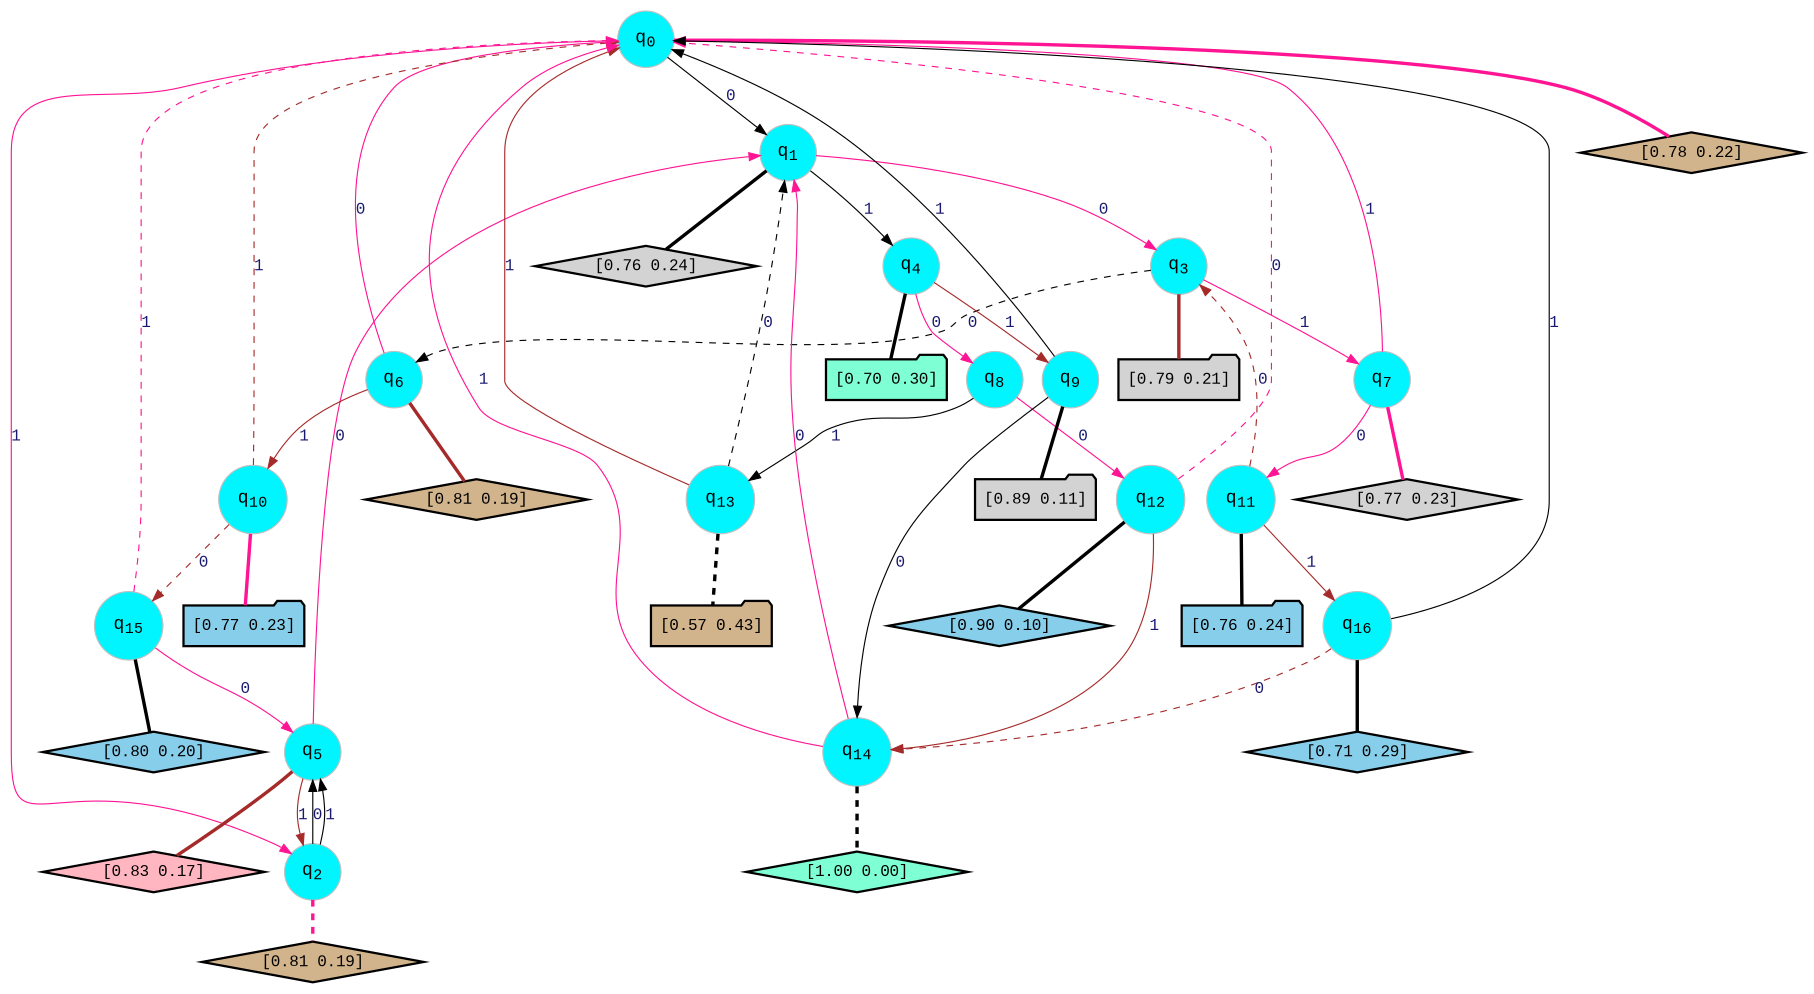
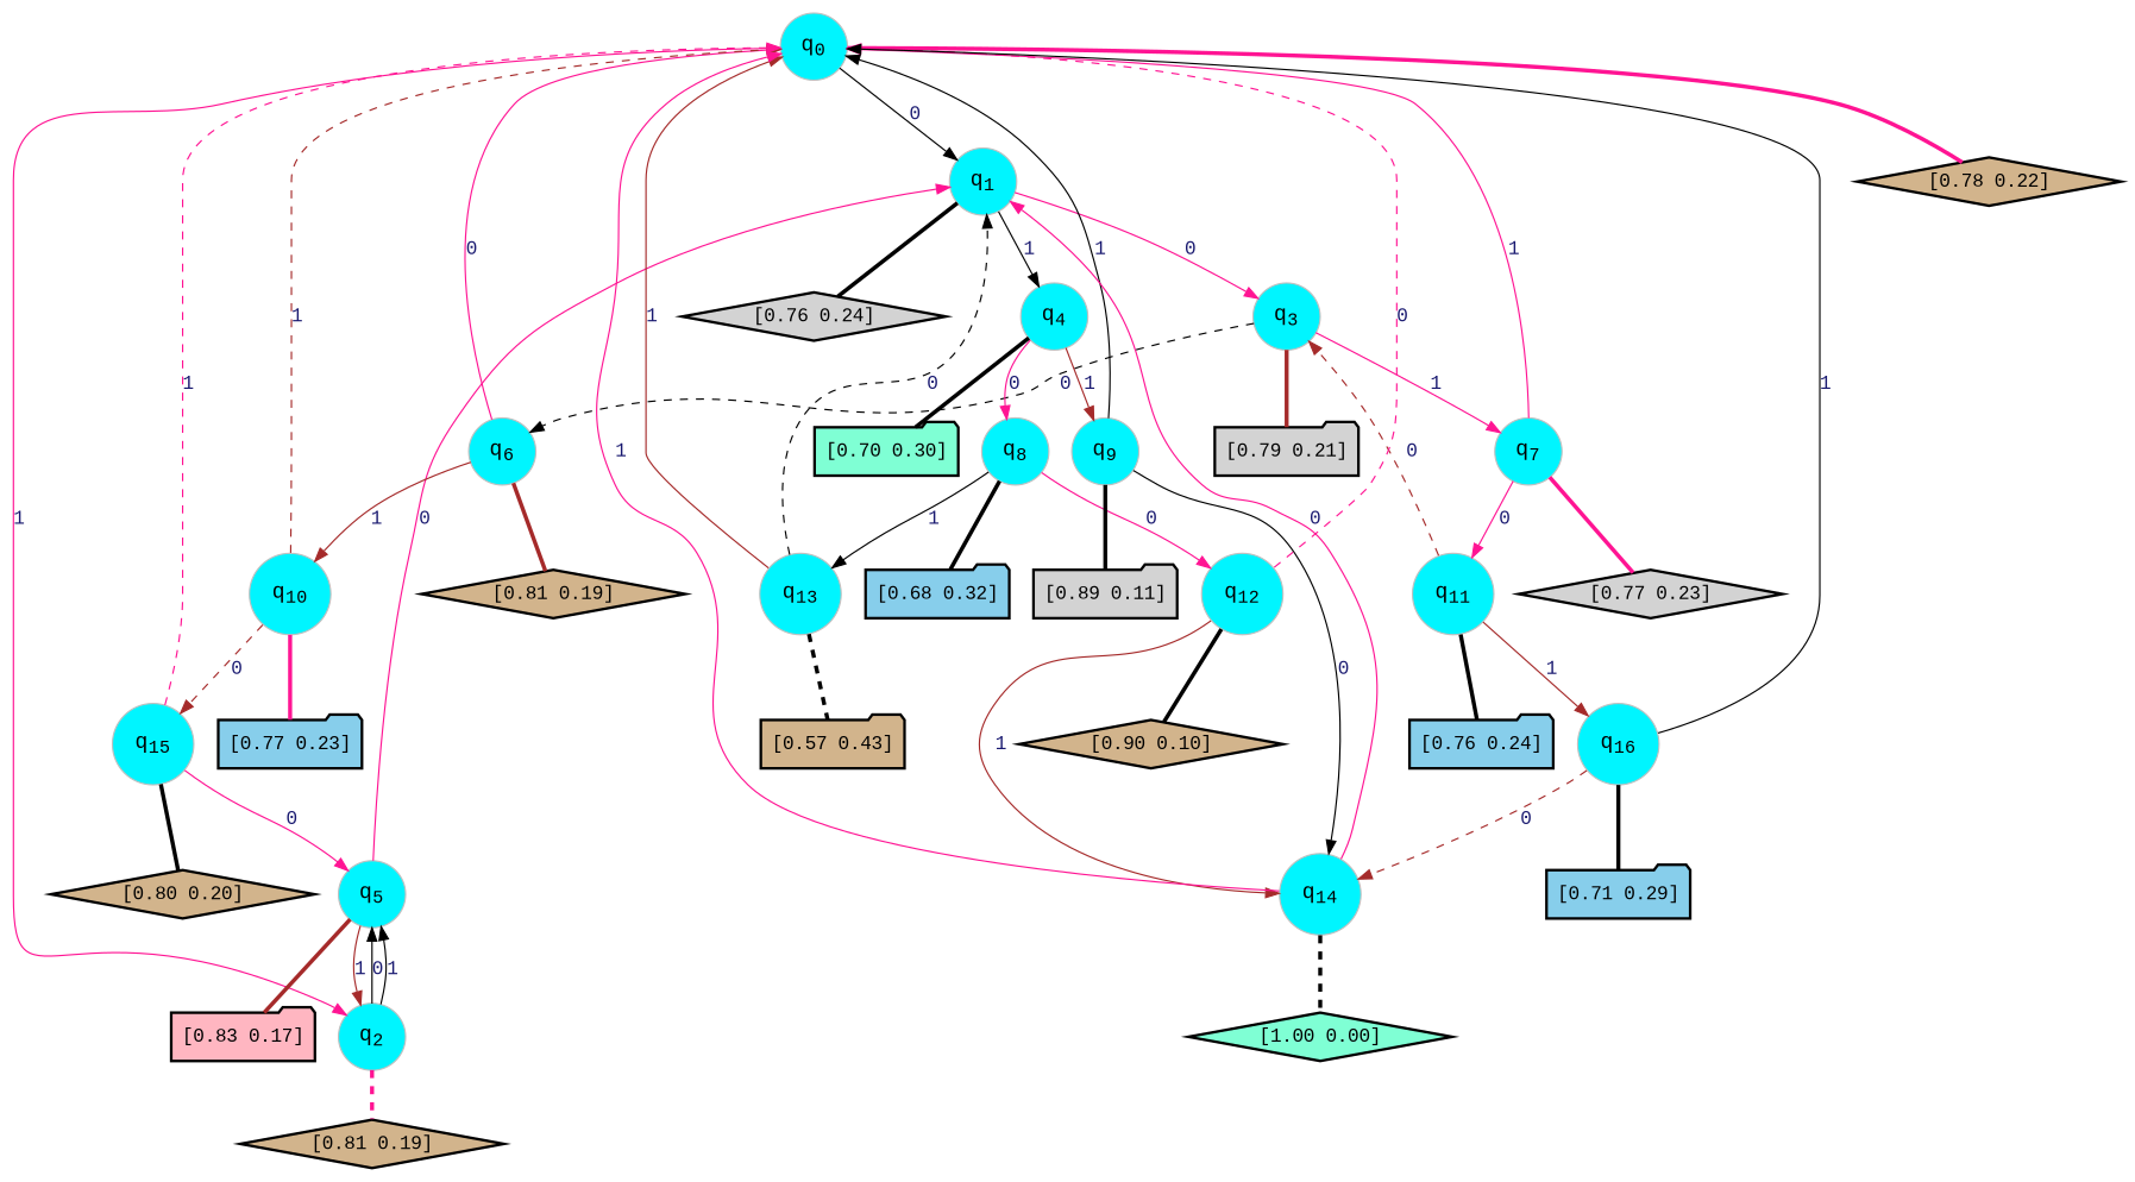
  digraph {
    fontname="Liberation Mono"
    rankdir=TD
    node [color=gray fillcolor=turquoise1 fontcolor=black fontname="Liberation Mono" fontsize=16 fontweight=bold shape=circle style=filled]
    edge [arrowsize=1 color=black fontcolor=midnightblue fontname="Liberation Mono" fontweight=bold penwidth=1 style=solid weight=20]
    n1 [label=<q<SUB>0</SUB>>]
    n2 [label=<q<SUB>1</SUB>>]
    n3 [label=<q<SUB>2</SUB>>]
    n4 [color=black fillcolor=tan fontsize=14 label="[0.78 0.22]" penwidth=2 shape=diamond]
    n5 [label=<q<SUB>3</SUB>>]
    n6 [label=<q<SUB>4</SUB>>]
    n7 [color=black fillcolor=lightgrey fontsize=14 label="[0.76 0.24]" penwidth=2 shape=diamond]
    n8 [label=<q<SUB>5</SUB>>]
    n9 [color=black fillcolor=tan fontsize=14 label="[0.81 0.19]" penwidth=2 shape=diamond]
    n10 [label=<q<SUB>6</SUB>>]
    n11 [label=<q<SUB>7</SUB>>]
    n12 [color=black fillcolor=lightgrey fontsize=14 label="[0.79 0.21]" penwidth=2 shape=folder]
    n13 [label=<q<SUB>8</SUB>>]
    n14 [label=<q<SUB>9</SUB>>]
    n15 [color=black fillcolor=aquamarine fontsize=14 label="[0.70 0.30]" penwidth=2 shape=folder]
-   n16 [color=black fillcolor=lightpink fontsize=14 label="[0.83 0.17]" penwidth=2 shape=diamond]
+   n16 [color=black fillcolor=lightpink fontsize=14 label="[0.83 0.17]" penwidth=2 shape=folder]
    n17 [label=<q<SUB>10</SUB>>]
    n18 [color=black fillcolor=tan fontsize=14 label="[0.81 0.19]" penwidth=2 shape=diamond]
    n19 [label=<q<SUB>11</SUB>>]
    n20 [color=black fillcolor=lightgrey fontsize=14 label="[0.77 0.23]" penwidth=2 shape=diamond]
    n21 [label=<q<SUB>12</SUB>>]
    n22 [label=<q<SUB>13</SUB>>]
+   n23 [color=black fillcolor=skyblue fontsize=14 label="[0.68 0.32]" penwidth=2 shape=folder]
    n24 [label=<q<SUB>14</SUB>>]
    n25 [color=black fillcolor=lightgrey fontsize=14 label="[0.89 0.11]" penwidth=2 shape=folder]
    n26 [label=<q<SUB>15</SUB>>]
    n27 [color=black fillcolor=skyblue fontsize=14 label="[0.77 0.23]" penwidth=2 shape=folder]
    n28 [label=<q<SUB>16</SUB>>]
    n29 [color=black fillcolor=skyblue fontsize=14 label="[0.76 0.24]" penwidth=2 shape=folder]
-   n30 [color=black fillcolor=skyblue fontsize=14 label="[0.90 0.10]" penwidth=2 shape=diamond]
+   n30 [color=black fillcolor=tan fontsize=14 label="[0.90 0.10]" penwidth=2 shape=diamond]
    n31 [color=black fillcolor=tan fontsize=14 label="[0.57 0.43]" penwidth=2 shape=folder]
    n32 [color=black fillcolor=aquamarine fontsize=14 label="[1.00 0.00]" penwidth=2 shape=diamond]
-   n33 [color=black fillcolor=skyblue fontsize=14 label="[0.80 0.20]" penwidth=2 shape=diamond]
-   n34 [color=black fillcolor=skyblue fontsize=14 label="[0.71 0.29]" penwidth=2 shape=diamond]
+   n33 [color=black fillcolor=tan fontsize=14 label="[0.80 0.20]" penwidth=2 shape=diamond]
+   n34 [color=black fillcolor=skyblue fontsize=14 label="[0.71 0.29]" penwidth=2 shape=folder]
    n1 -> n2 [label=0 style=bold]
    n1 -> n3 [color=deeppink label=1]
    n1 -> n4 [arrowhead=none color=deeppink penwidth=3]
    n2 -> n5 [color=deeppink label=0 style=bold]
    n2 -> n6 [label=1]
    n2 -> n7 [arrowhead=none penwidth=3]
    n3 -> n8 [label=0 style=bold]
    n3 -> n8 [label=1]
    n3 -> n9 [arrowhead=none color=deeppink penwidth=3 style=dashed]
    n5 -> n10 [label=0 style=dashed]
    n5 -> n11 [color=deeppink label=1 style=bold]
    n5 -> n12 [arrowhead=none color=brown penwidth=3]
    n6 -> n13 [color=deeppink label=0 style=bold]
    n6 -> n14 [color=brown label=1]
    n6 -> n15 [arrowhead=none penwidth=3]
    n8 -> n2 [color=deeppink label=0]
    n8 -> n3 [color=brown label=1]
    n8 -> n16 [arrowhead=none color=brown penwidth=3]
    n10 -> n1 [color=deeppink label=0]
    n10 -> n17 [color=brown label=1]
    n10 -> n18 [arrowhead=none color=brown penwidth=3]
    n11 -> n1 [color=deeppink label=1 style=bold]
    n11 -> n19 [color=deeppink label=0]
    n11 -> n20 [arrowhead=none color=deeppink penwidth=3]
    n13 -> n21 [color=deeppink label=0 style=bold]
    n13 -> n22 [label=1]
+   n13 -> n23 [arrowhead=none penwidth=3 style=bold]
    n14 -> n1 [label=1]
    n14 -> n24 [label=0]
    n14 -> n25 [arrowhead=none penwidth=3]
    n17 -> n1 [color=brown label=1 style=dashed]
    n17 -> n26 [color=brown label=0 style=dashed]
    n17 -> n27 [arrowhead=none color=deeppink penwidth=3 style=bold]
    n19 -> n5 [color=brown label=0 style=dashed]
    n19 -> n28 [color=brown label=1]
    n19 -> n29 [arrowhead=none penwidth=3]
    n21 -> n1 [color=deeppink label=0 style=dashed]
    n21 -> n24 [color=brown label=1]
    n21 -> n30 [arrowhead=none penwidth=3 style=bold]
    n22 -> n1 [color=brown label=1]
    n22 -> n2 [label=0 style=dashed]
    n22 -> n31 [arrowhead=none penwidth=3 style=dashed]
    n24 -> n1 [color=deeppink label=1 style=bold]
    n24 -> n2 [color=deeppink label=0]
    n24 -> n32 [arrowhead=none penwidth=3 style=dashed]
    n26 -> n1 [color=deeppink label=1 style=dashed]
    n26 -> n8 [color=deeppink label=0]
    n26 -> n33 [arrowhead=none penwidth=3]
    n28 -> n1 [label=1]
    n28 -> n24 [color=brown label=0 style=dashed]
    n28 -> n34 [arrowhead=none penwidth=3]
  }
